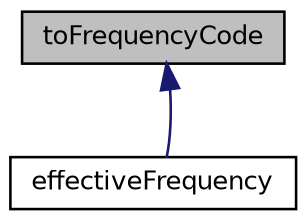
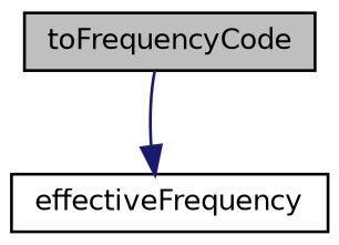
  digraph {
    rankdir=TB
    node [color=black fontname=Helvetica fontsize=10 shape=record style=filled]
    n1 [fillcolor=grey75 fontcolor=black height=0.2 label=toFrequencyCode width=0.4]
    n2 [fillcolor=white height=0.2 label=effectiveFrequency width=0.4]
-   n2 -> n1 [color=midnightblue fontname=Helvetica fontsize=10 labelfontname=Helvetica labelfontsize=10 style=solid]
+   n1 -> n2 [color=midnightblue fontname=Helvetica fontsize=10 labelfontname=Helvetica labelfontsize=10 style=solid]
  }
